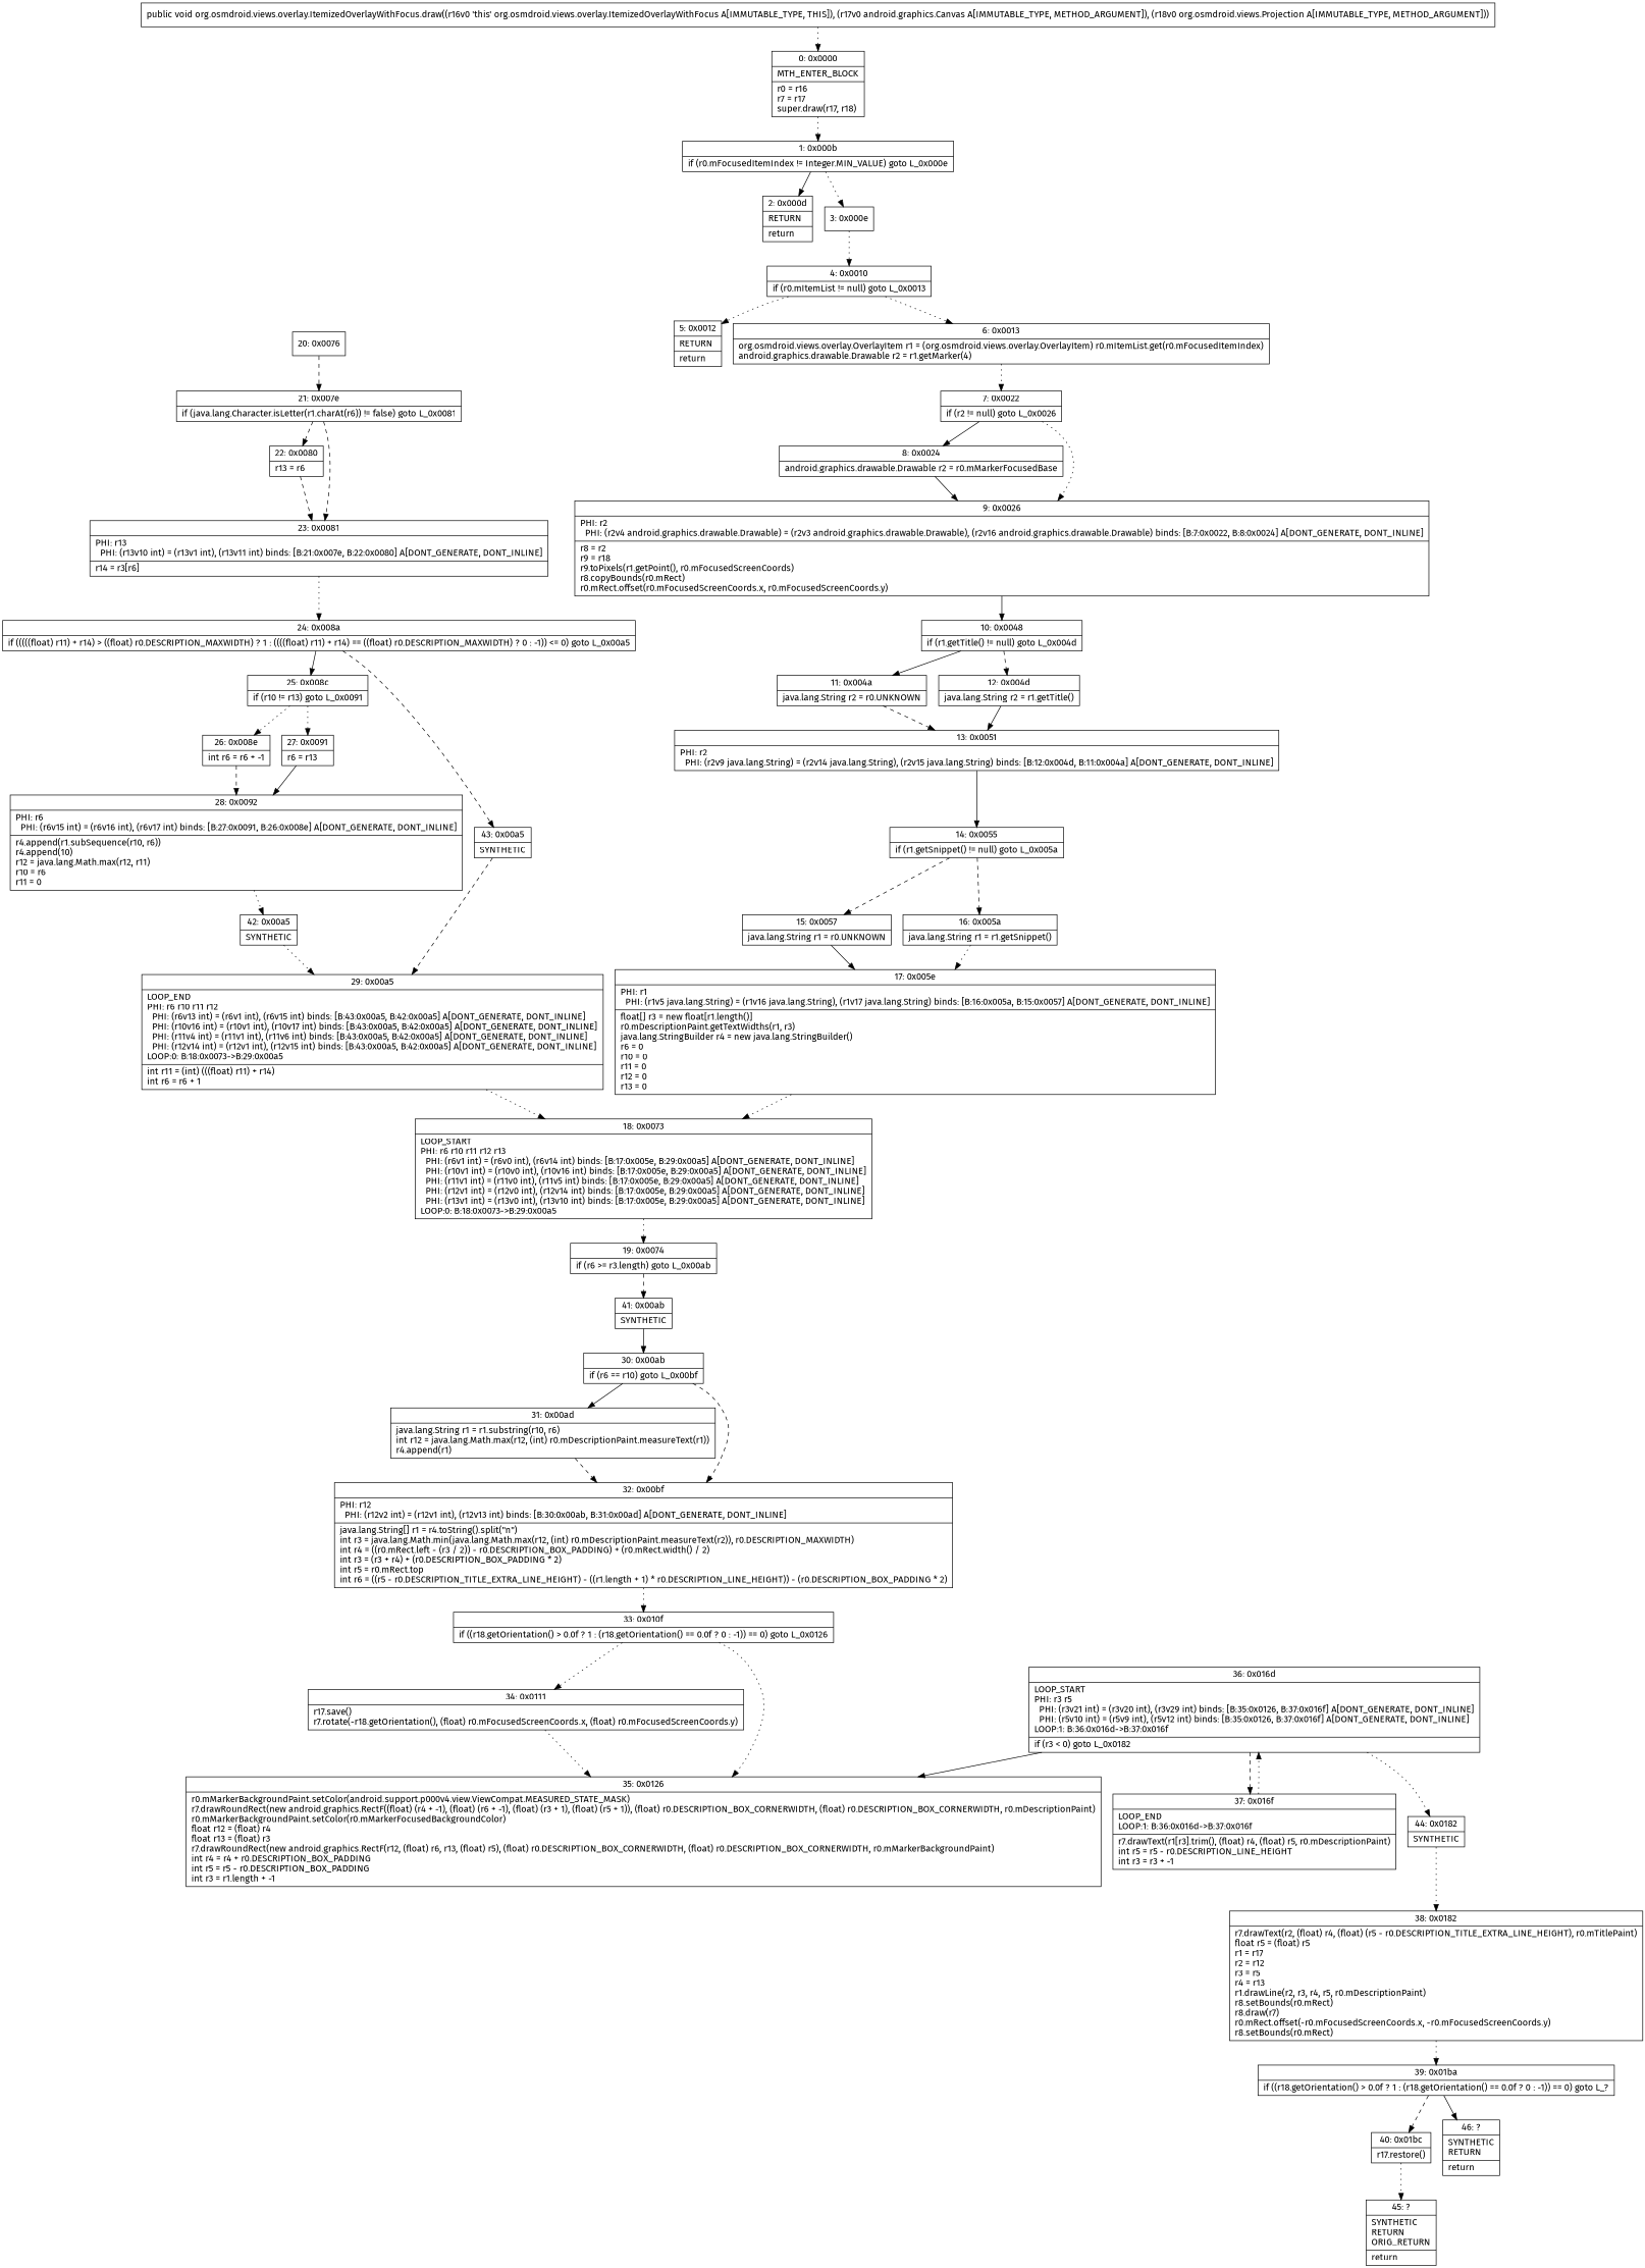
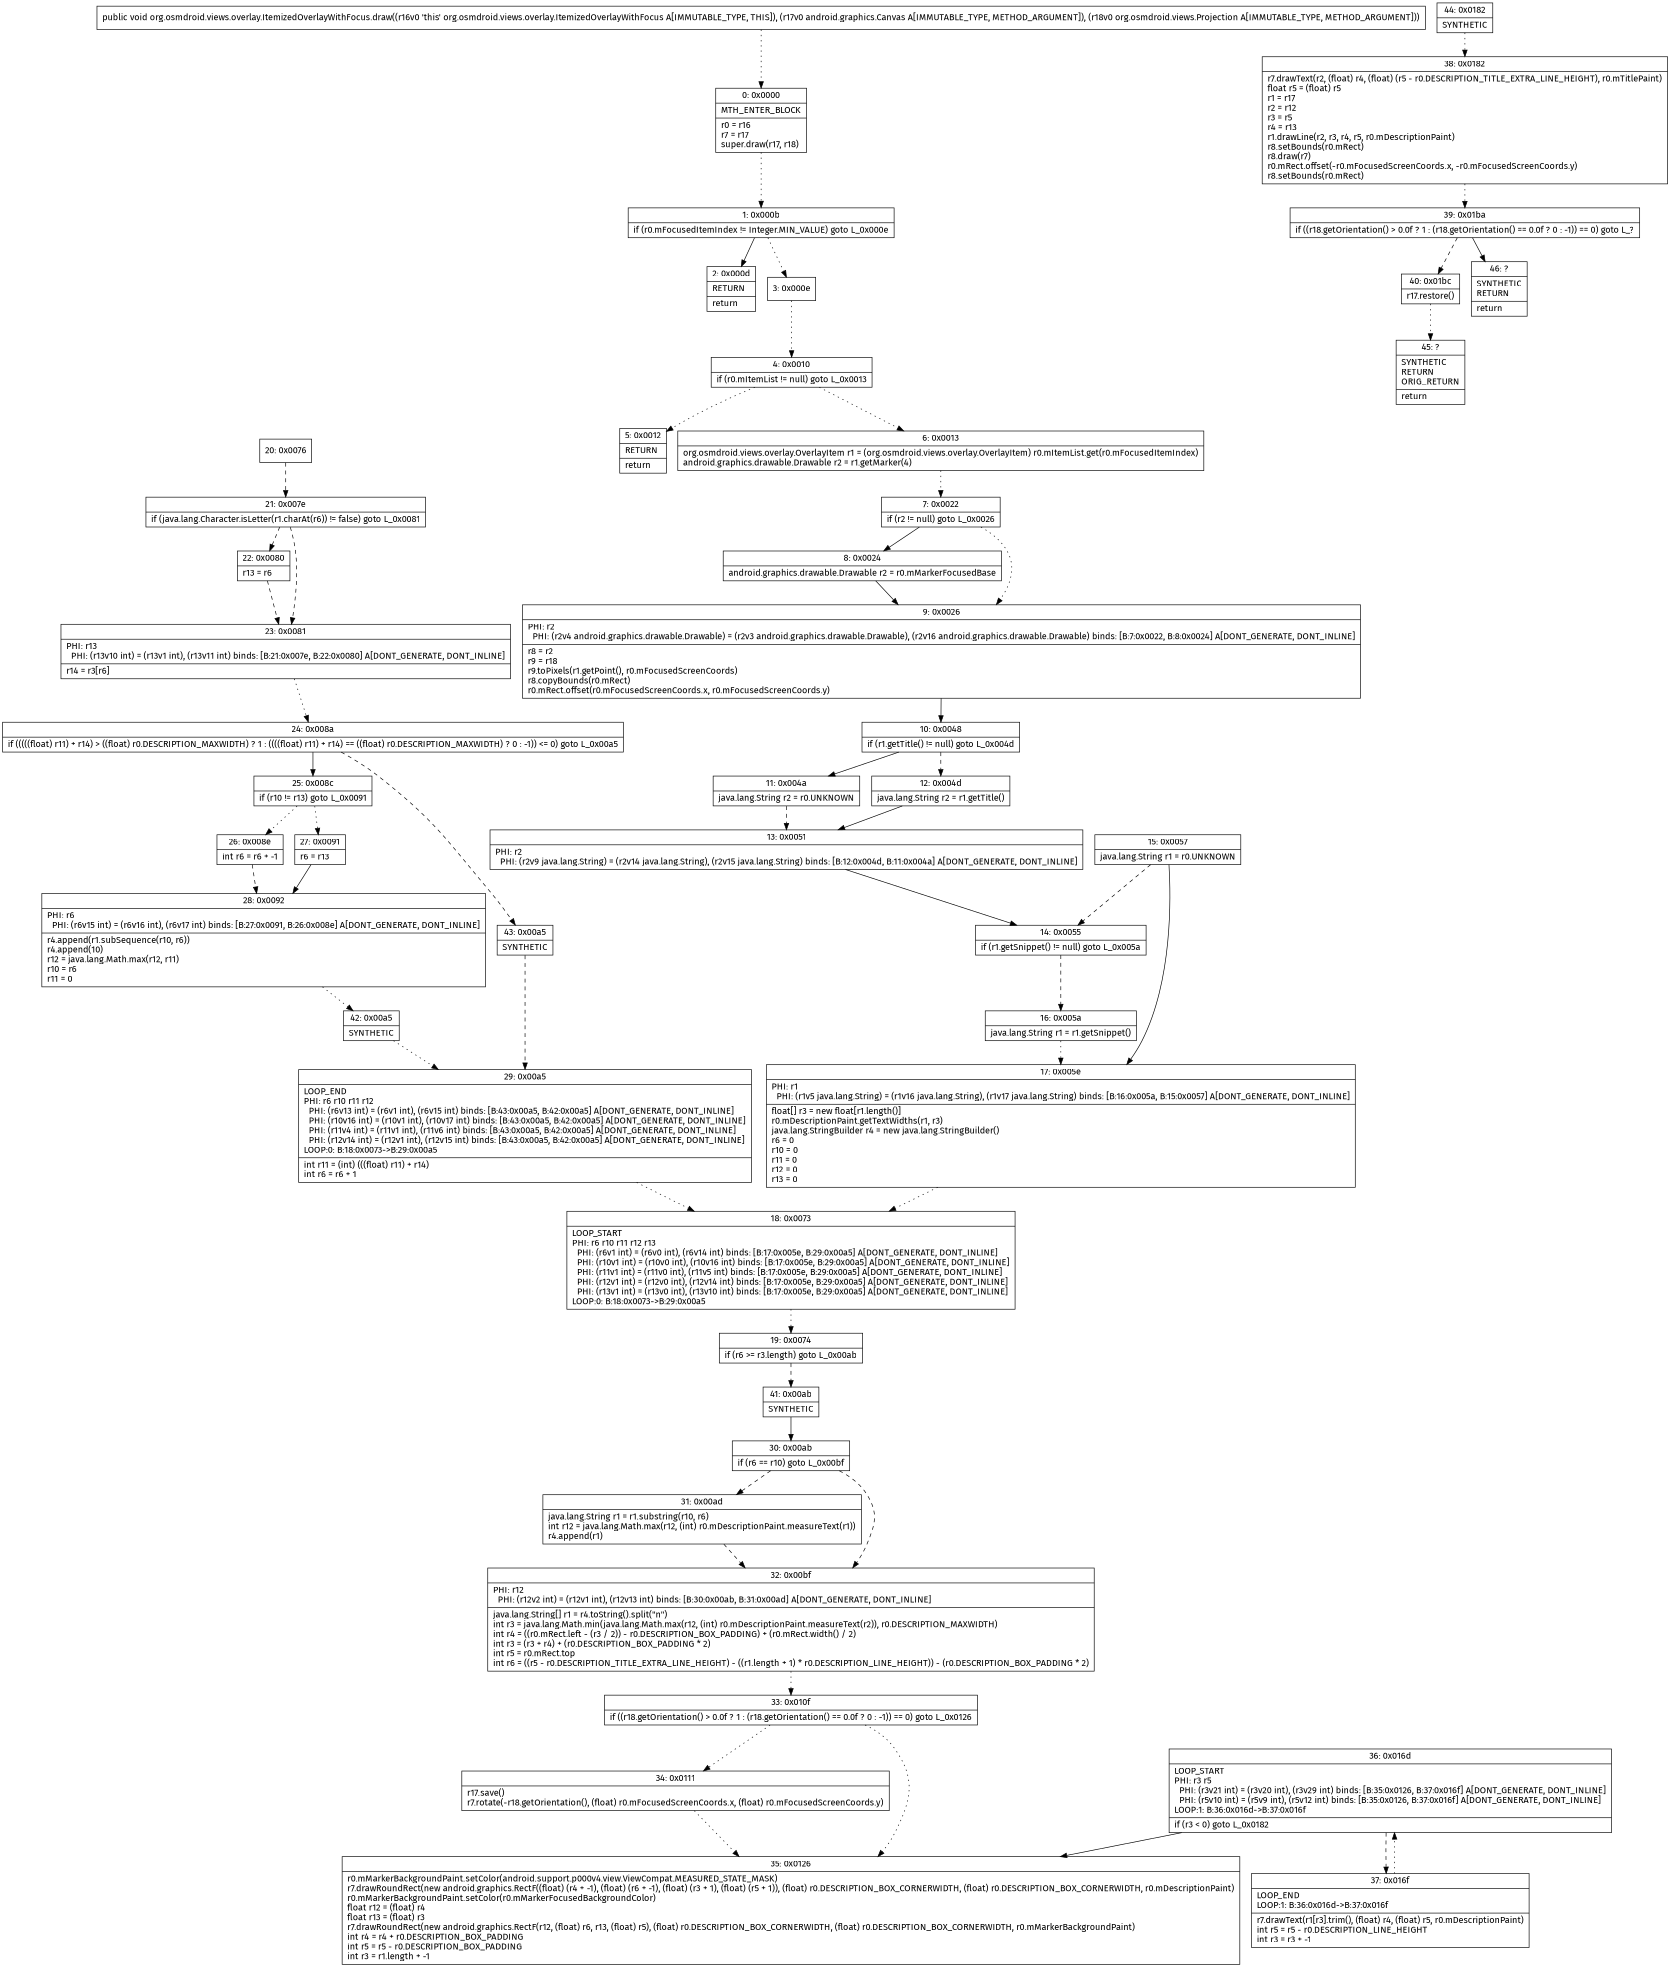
  digraph {
    fontname="Fira Sans"
    node [fontname="Fira Sans" shape=record]
    edge [fontname="Fira Sans" style=dotted]
    n1 [label="{0\:\ 0x0000|MTH_ENTER_BLOCK\l|r0 = r16\lr7 = r17\lsuper.draw(r17, r18)\l}"]
    n2 [label="{1\:\ 0x000b|if (r0.mFocusedItemIndex != Integer.MIN_VALUE) goto L_0x000e\l}"]
    n3 [label="{2\:\ 0x000d|RETURN\l|return\l}"]
    n4 [label="{3\:\ 0x000e}"]
    n5 [label="{4\:\ 0x0010|if (r0.mItemList != null) goto L_0x0013\l}"]
    n6 [label="{5\:\ 0x0012|RETURN\l|return\l}"]
    n7 [label="{6\:\ 0x0013|org.osmdroid.views.overlay.OverlayItem r1 = (org.osmdroid.views.overlay.OverlayItem) r0.mItemList.get(r0.mFocusedItemIndex)\landroid.graphics.drawable.Drawable r2 = r1.getMarker(4)\l}"]
    n8 [label="{7\:\ 0x0022|if (r2 != null) goto L_0x0026\l}"]
    n9 [label="{8\:\ 0x0024|android.graphics.drawable.Drawable r2 = r0.mMarkerFocusedBase\l}"]
    n10 [label="{9\:\ 0x0026|PHI: r2 \l  PHI: (r2v4 android.graphics.drawable.Drawable) = (r2v3 android.graphics.drawable.Drawable), (r2v16 android.graphics.drawable.Drawable) binds: [B:7:0x0022, B:8:0x0024] A[DONT_GENERATE, DONT_INLINE]\l|r8 = r2\lr9 = r18\lr9.toPixels(r1.getPoint(), r0.mFocusedScreenCoords)\lr8.copyBounds(r0.mRect)\lr0.mRect.offset(r0.mFocusedScreenCoords.x, r0.mFocusedScreenCoords.y)\l}"]
    n11 [label="{10\:\ 0x0048|if (r1.getTitle() != null) goto L_0x004d\l}"]
    n12 [label="{11\:\ 0x004a|java.lang.String r2 = r0.UNKNOWN\l}"]
    n13 [label="{12\:\ 0x004d|java.lang.String r2 = r1.getTitle()\l}"]
    n14 [label="{13\:\ 0x0051|PHI: r2 \l  PHI: (r2v9 java.lang.String) = (r2v14 java.lang.String), (r2v15 java.lang.String) binds: [B:12:0x004d, B:11:0x004a] A[DONT_GENERATE, DONT_INLINE]\l}"]
    n15 [label="{14\:\ 0x0055|if (r1.getSnippet() != null) goto L_0x005a\l}"]
    n16 [label="{15\:\ 0x0057|java.lang.String r1 = r0.UNKNOWN\l}"]
    n17 [label="{16\:\ 0x005a|java.lang.String r1 = r1.getSnippet()\l}"]
    n18 [label="{17\:\ 0x005e|PHI: r1 \l  PHI: (r1v5 java.lang.String) = (r1v16 java.lang.String), (r1v17 java.lang.String) binds: [B:16:0x005a, B:15:0x0057] A[DONT_GENERATE, DONT_INLINE]\l|float[] r3 = new float[r1.length()]\lr0.mDescriptionPaint.getTextWidths(r1, r3)\ljava.lang.StringBuilder r4 = new java.lang.StringBuilder()\lr6 = 0\lr10 = 0\lr11 = 0\lr12 = 0\lr13 = 0\l}"]
    n19 [label="{18\:\ 0x0073|LOOP_START\lPHI: r6 r10 r11 r12 r13 \l  PHI: (r6v1 int) = (r6v0 int), (r6v14 int) binds: [B:17:0x005e, B:29:0x00a5] A[DONT_GENERATE, DONT_INLINE]\l  PHI: (r10v1 int) = (r10v0 int), (r10v16 int) binds: [B:17:0x005e, B:29:0x00a5] A[DONT_GENERATE, DONT_INLINE]\l  PHI: (r11v1 int) = (r11v0 int), (r11v5 int) binds: [B:17:0x005e, B:29:0x00a5] A[DONT_GENERATE, DONT_INLINE]\l  PHI: (r12v1 int) = (r12v0 int), (r12v14 int) binds: [B:17:0x005e, B:29:0x00a5] A[DONT_GENERATE, DONT_INLINE]\l  PHI: (r13v1 int) = (r13v0 int), (r13v10 int) binds: [B:17:0x005e, B:29:0x00a5] A[DONT_GENERATE, DONT_INLINE]\lLOOP:0: B:18:0x0073\-\>B:29:0x00a5\l}"]
    n20 [label="{19\:\ 0x0074|if (r6 \>= r3.length) goto L_0x00ab\l}"]
    n21 [label="{41\:\ 0x00ab|SYNTHETIC\l}"]
    n22 [label="{20\:\ 0x0076}"]
    n23 [label="{21\:\ 0x007e|if (java.lang.Character.isLetter(r1.charAt(r6)) != false) goto L_0x0081\l}"]
    n24 [label="{30\:\ 0x00ab|if (r6 == r10) goto L_0x00bf\l}"]
    n25 [label="{22\:\ 0x0080|r13 = r6\l}"]
    n26 [label="{23\:\ 0x0081|PHI: r13 \l  PHI: (r13v10 int) = (r13v1 int), (r13v11 int) binds: [B:21:0x007e, B:22:0x0080] A[DONT_GENERATE, DONT_INLINE]\l|r14 = r3[r6]\l}"]
    n27 [label="{24\:\ 0x008a|if (((((float) r11) + r14) \> ((float) r0.DESCRIPTION_MAXWIDTH) ? 1 : ((((float) r11) + r14) == ((float) r0.DESCRIPTION_MAXWIDTH) ? 0 : \-1)) \<= 0) goto L_0x00a5\l}"]
    n28 [label="{25\:\ 0x008c|if (r10 != r13) goto L_0x0091\l}"]
    n29 [label="{43\:\ 0x00a5|SYNTHETIC\l}"]
    n30 [label="{26\:\ 0x008e|int r6 = r6 + \-1\l}"]
    n31 [label="{27\:\ 0x0091|r6 = r13\l}"]
    n32 [label="{29\:\ 0x00a5|LOOP_END\lPHI: r6 r10 r11 r12 \l  PHI: (r6v13 int) = (r6v1 int), (r6v15 int) binds: [B:43:0x00a5, B:42:0x00a5] A[DONT_GENERATE, DONT_INLINE]\l  PHI: (r10v16 int) = (r10v1 int), (r10v17 int) binds: [B:43:0x00a5, B:42:0x00a5] A[DONT_GENERATE, DONT_INLINE]\l  PHI: (r11v4 int) = (r11v1 int), (r11v6 int) binds: [B:43:0x00a5, B:42:0x00a5] A[DONT_GENERATE, DONT_INLINE]\l  PHI: (r12v14 int) = (r12v1 int), (r12v15 int) binds: [B:43:0x00a5, B:42:0x00a5] A[DONT_GENERATE, DONT_INLINE]\lLOOP:0: B:18:0x0073\-\>B:29:0x00a5\l|int r11 = (int) (((float) r11) + r14)\lint r6 = r6 + 1\l}"]
    n33 [label="{28\:\ 0x0092|PHI: r6 \l  PHI: (r6v15 int) = (r6v16 int), (r6v17 int) binds: [B:27:0x0091, B:26:0x008e] A[DONT_GENERATE, DONT_INLINE]\l|r4.append(r1.subSequence(r10, r6))\lr4.append(10)\lr12 = java.lang.Math.max(r12, r11)\lr10 = r6\lr11 = 0\l}"]
    n34 [label="{42\:\ 0x00a5|SYNTHETIC\l}"]
    n35 [label="{31\:\ 0x00ad|java.lang.String r1 = r1.substring(r10, r6)\lint r12 = java.lang.Math.max(r12, (int) r0.mDescriptionPaint.measureText(r1))\lr4.append(r1)\l}"]
    n36 [label="{32\:\ 0x00bf|PHI: r12 \l  PHI: (r12v2 int) = (r12v1 int), (r12v13 int) binds: [B:30:0x00ab, B:31:0x00ad] A[DONT_GENERATE, DONT_INLINE]\l|java.lang.String[] r1 = r4.toString().split(\"n\")\lint r3 = java.lang.Math.min(java.lang.Math.max(r12, (int) r0.mDescriptionPaint.measureText(r2)), r0.DESCRIPTION_MAXWIDTH)\lint r4 = ((r0.mRect.left \- (r3 \/ 2)) \- r0.DESCRIPTION_BOX_PADDING) + (r0.mRect.width() \/ 2)\lint r3 = (r3 + r4) + (r0.DESCRIPTION_BOX_PADDING * 2)\lint r5 = r0.mRect.top\lint r6 = ((r5 \- r0.DESCRIPTION_TITLE_EXTRA_LINE_HEIGHT) \- ((r1.length + 1) * r0.DESCRIPTION_LINE_HEIGHT)) \- (r0.DESCRIPTION_BOX_PADDING * 2)\l}"]
    n37 [label="{33\:\ 0x010f|if ((r18.getOrientation() \> 0.0f ? 1 : (r18.getOrientation() == 0.0f ? 0 : \-1)) == 0) goto L_0x0126\l}"]
    n38 [label="{34\:\ 0x0111|r17.save()\lr7.rotate(\-r18.getOrientation(), (float) r0.mFocusedScreenCoords.x, (float) r0.mFocusedScreenCoords.y)\l}"]
    n39 [label="{35\:\ 0x0126|r0.mMarkerBackgroundPaint.setColor(android.support.p000v4.view.ViewCompat.MEASURED_STATE_MASK)\lr7.drawRoundRect(new android.graphics.RectF((float) (r4 + \-1), (float) (r6 + \-1), (float) (r3 + 1), (float) (r5 + 1)), (float) r0.DESCRIPTION_BOX_CORNERWIDTH, (float) r0.DESCRIPTION_BOX_CORNERWIDTH, r0.mDescriptionPaint)\lr0.mMarkerBackgroundPaint.setColor(r0.mMarkerFocusedBackgroundColor)\lfloat r12 = (float) r4\lfloat r13 = (float) r3\lr7.drawRoundRect(new android.graphics.RectF(r12, (float) r6, r13, (float) r5), (float) r0.DESCRIPTION_BOX_CORNERWIDTH, (float) r0.DESCRIPTION_BOX_CORNERWIDTH, r0.mMarkerBackgroundPaint)\lint r4 = r4 + r0.DESCRIPTION_BOX_PADDING\lint r5 = r5 \- r0.DESCRIPTION_BOX_PADDING\lint r3 = r1.length + \-1\l}"]
    n40 [label="{36\:\ 0x016d|LOOP_START\lPHI: r3 r5 \l  PHI: (r3v21 int) = (r3v20 int), (r3v29 int) binds: [B:35:0x0126, B:37:0x016f] A[DONT_GENERATE, DONT_INLINE]\l  PHI: (r5v10 int) = (r5v9 int), (r5v12 int) binds: [B:35:0x0126, B:37:0x016f] A[DONT_GENERATE, DONT_INLINE]\lLOOP:1: B:36:0x016d\-\>B:37:0x016f\l|if (r3 \< 0) goto L_0x0182\l}"]
    n41 [label="{37\:\ 0x016f|LOOP_END\lLOOP:1: B:36:0x016d\-\>B:37:0x016f\l|r7.drawText(r1[r3].trim(), (float) r4, (float) r5, r0.mDescriptionPaint)\lint r5 = r5 \- r0.DESCRIPTION_LINE_HEIGHT\lint r3 = r3 + \-1\l}"]
    n42 [label="{44\:\ 0x0182|SYNTHETIC\l}"]
    n43 [label="{38\:\ 0x0182|r7.drawText(r2, (float) r4, (float) (r5 \- r0.DESCRIPTION_TITLE_EXTRA_LINE_HEIGHT), r0.mTitlePaint)\lfloat r5 = (float) r5\lr1 = r17\lr2 = r12\lr3 = r5\lr4 = r13\lr1.drawLine(r2, r3, r4, r5, r0.mDescriptionPaint)\lr8.setBounds(r0.mRect)\lr8.draw(r7)\lr0.mRect.offset(\-r0.mFocusedScreenCoords.x, \-r0.mFocusedScreenCoords.y)\lr8.setBounds(r0.mRect)\l}"]
    n44 [label="{39\:\ 0x01ba|if ((r18.getOrientation() \> 0.0f ? 1 : (r18.getOrientation() == 0.0f ? 0 : \-1)) == 0) goto L_?\l}"]
    n45 [label="{40\:\ 0x01bc|r17.restore()\l}"]
    n46 [label="{46\:\ ?|SYNTHETIC\lRETURN\l|return\l}"]
    n47 [label="{45\:\ ?|SYNTHETIC\lRETURN\lORIG_RETURN\l|return\l}"]
    n48 [label="{public void org.osmdroid.views.overlay.ItemizedOverlayWithFocus.draw((r16v0 'this' org.osmdroid.views.overlay.ItemizedOverlayWithFocus A[IMMUTABLE_TYPE, THIS]), (r17v0 android.graphics.Canvas A[IMMUTABLE_TYPE, METHOD_ARGUMENT]), (r18v0 org.osmdroid.views.Projection A[IMMUTABLE_TYPE, METHOD_ARGUMENT])) }"]
    n1 -> n2
    n2 -> n3 [style=solid]
    n2 -> n4
    n4 -> n5
    n5 -> n6
    n5 -> n7
    n7 -> n8
    n8 -> n9 [style=solid]
    n8 -> n10
    n9 -> n10 [style=solid]
    n10 -> n11 [style=solid]
    n11 -> n12 [style=solid]
    n11 -> n13 [style=dashed]
    n12 -> n14 [style=dashed]
    n13 -> n14 [style=solid]
    n14 -> n15 [style=solid]
-   n15 -> n16 [style=dashed]
+   n16 -> n15 [style=dashed]
    n15 -> n17 [style=dashed]
    n16 -> n18 [style=solid]
    n17 -> n18
    n18 -> n19
    n19 -> n20
    n20 -> n21 [style=dashed]
    n21 -> n24 [style=solid]
    n22 -> n23 [style=dashed]
    n23 -> n25 [style=dashed]
    n23 -> n26 [style=dashed]
-   n24 -> n35 [style=solid]
+   n24 -> n35 [style=dashed]
    n24 -> n36 [style=dashed]
    n25 -> n26 [style=dashed]
    n26 -> n27
    n27 -> n28 [style=solid]
    n27 -> n29 [style=dashed]
    n28 -> n30
    n28 -> n31
    n29 -> n32 [style=dashed]
    n30 -> n33 [style=dashed]
    n31 -> n33 [style=solid]
    n32 -> n19
    n33 -> n34
    n34 -> n32
    n35 -> n36 [style=dashed]
    n36 -> n37
    n37 -> n38
    n37 -> n39
    n38 -> n39
    n40 -> n39 [style=solid]
    n40 -> n41 [style=dashed]
-   n40 -> n42
    n41 -> n40
    n42 -> n43
    n43 -> n44
    n44 -> n45 [style=dashed]
    n44 -> n46 [style=solid]
    n45 -> n47
    n48 -> n1
  }
